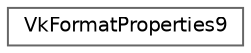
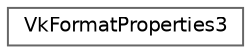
  digraph {
    rankdir=LR
-   n1 [color=grey40 fillcolor=white fontname=Helvetica fontsize=10 height=0.2 label=VkFormatProperties9 shape=box style=filled width=0.4]
+   n1 [color=grey40 fillcolor=white fontname=Helvetica fontsize=10 height=0.2 label=VkFormatProperties3 shape=box style=filled width=0.4]
  }
